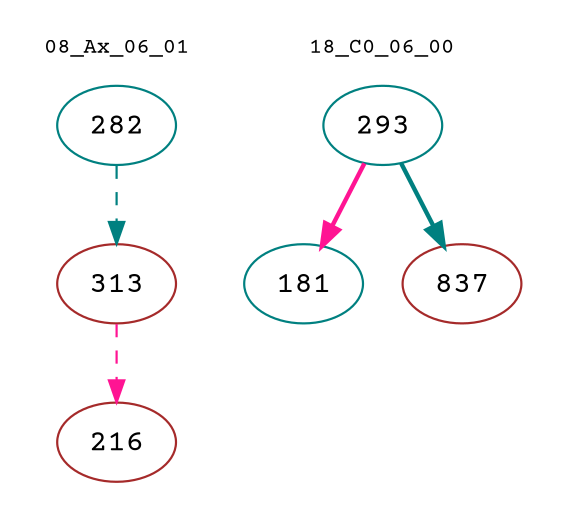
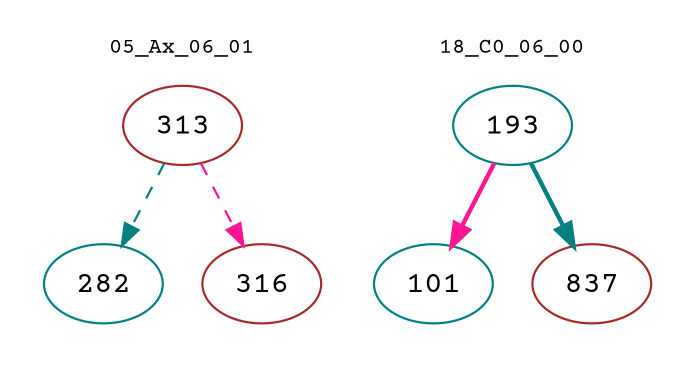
  digraph {
    fontname="Courier Prime"
    node [color=brown fontname="Courier Prime"]
    edge [color=teal fontname="Courier Prime" style=dashed]
    n1 [label=313]
    n2 [color=teal label=282]
-   n3 [label=216]
-   n4 [color=teal label=293]
-   n5 [color=teal label=181]
+   n3 [label=316]
+   n4 [color=teal label=193]
+   n5 [color=teal label=101]
    n6 [label=837]
    subgraph cluster_1 {
      color=white
      fontsize=10
-     label="08_Ax_06_01"
+     label="05_Ax_06_01"
      n1
      n2
      n3
    }
    subgraph cluster_2 {
      color=white
      fontsize=10
      label="18_C0_06_00"
      n4
      n5
      n6
    }
-   n2 -> n1
+   n1 -> n2
    n1 -> n3 [color=deeppink]
    n4 -> n5 [color=deeppink style=bold]
    n4 -> n6 [style=bold]
  }
